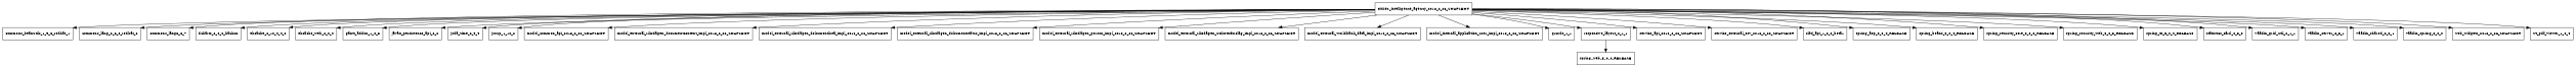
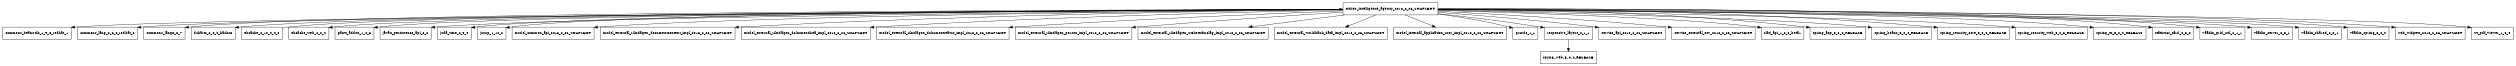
  digraph {
    node [fontsize=10.0 shape=box]
    citizen_intelligence_agency_2018_2_26_SNAPSHOT
    commons_beanutils_1_9_3_redhat_1
    commons_lang_2_6_0_redhat_6
    commons_lang3_3_7
    dcharts_2_0_0_hack23
    ehcache_2_10_4_4_8
    ehcache_web_2_0_4
    gantt_addon_1_0_3
    javax_persistence_api_2_2
    joda_time_2_9_9
    jsoup_1_10_2
    model_common_api_2018_2_26_SNAPSHOT
    model_external_riksdagen_documentcontent_impl_2018_2_26_SNAPSHOT
    model_external_riksdagen_dokumentlista_impl_2018_2_26_SNAPSHOT
    model_external_riksdagen_dokumentstatus_impl_2018_2_26_SNAPSHOT
    model_external_riksdagen_person_impl_2018_2_26_SNAPSHOT
    model_external_riksdagen_utskottsforslag_impl_2018_2_26_SNAPSHOT
    model_external_worldbank_data_impl_2018_2_26_SNAPSHOT
    model_internal_application_user_impl_2018_2_26_SNAPSHOT
    n20 [label=qrcode_1_1]
    responsive_layout_2_1_1
    service_api_2018_2_26_SNAPSHOT
    n23 [label=service_external_esv_2018_2_28_SNAPSHOT]
    slf4j_api_1_8_0_beta1
    spring_aop_5_0_4_RELEASE
    spring_beans_5_0_4_RELEASE
    spring_security_core_5_0_3_RELEASE
    spring_security_web_5_0_3_RELEASE
    spring_tx_5_0_4_RELEASE
    statistics_card_0_3_0
    vaadin_grid_util_2_1_1
    vaadin_server_8_3_1
    vaadin_shared_8_3_1
    vaadin_spring_3_0_0
    web_widgets_2018_2_26_SNAPSHOT
    wt_pdf_viewer_1_0_4
    spring_web_5_0_4_RELEASE
    citizen_intelligence_agency_2018_2_26_SNAPSHOT -> commons_beanutils_1_9_3_redhat_1
    citizen_intelligence_agency_2018_2_26_SNAPSHOT -> commons_lang_2_6_0_redhat_6
    citizen_intelligence_agency_2018_2_26_SNAPSHOT -> commons_lang3_3_7
    citizen_intelligence_agency_2018_2_26_SNAPSHOT -> dcharts_2_0_0_hack23
-   citizen_intelligence_agency_2018_2_26_SNAPSHOT -> ehcache_2_10_4_4_8
+   ehcache_2_10_4_4_8 -> citizen_intelligence_agency_2018_2_26_SNAPSHOT
    citizen_intelligence_agency_2018_2_26_SNAPSHOT -> ehcache_web_2_0_4
    citizen_intelligence_agency_2018_2_26_SNAPSHOT -> gantt_addon_1_0_3
    citizen_intelligence_agency_2018_2_26_SNAPSHOT -> javax_persistence_api_2_2
    citizen_intelligence_agency_2018_2_26_SNAPSHOT -> joda_time_2_9_9
    citizen_intelligence_agency_2018_2_26_SNAPSHOT -> jsoup_1_10_2
    citizen_intelligence_agency_2018_2_26_SNAPSHOT -> model_common_api_2018_2_26_SNAPSHOT
    citizen_intelligence_agency_2018_2_26_SNAPSHOT -> model_external_riksdagen_documentcontent_impl_2018_2_26_SNAPSHOT
    citizen_intelligence_agency_2018_2_26_SNAPSHOT -> model_external_riksdagen_dokumentlista_impl_2018_2_26_SNAPSHOT
    citizen_intelligence_agency_2018_2_26_SNAPSHOT -> model_external_riksdagen_dokumentstatus_impl_2018_2_26_SNAPSHOT
    citizen_intelligence_agency_2018_2_26_SNAPSHOT -> model_external_riksdagen_person_impl_2018_2_26_SNAPSHOT
    citizen_intelligence_agency_2018_2_26_SNAPSHOT -> model_external_riksdagen_utskottsforslag_impl_2018_2_26_SNAPSHOT
    citizen_intelligence_agency_2018_2_26_SNAPSHOT -> model_external_worldbank_data_impl_2018_2_26_SNAPSHOT
    citizen_intelligence_agency_2018_2_26_SNAPSHOT -> model_internal_application_user_impl_2018_2_26_SNAPSHOT
    citizen_intelligence_agency_2018_2_26_SNAPSHOT -> n20
    citizen_intelligence_agency_2018_2_26_SNAPSHOT -> responsive_layout_2_1_1
    citizen_intelligence_agency_2018_2_26_SNAPSHOT -> service_api_2018_2_26_SNAPSHOT
    citizen_intelligence_agency_2018_2_26_SNAPSHOT -> n23
    citizen_intelligence_agency_2018_2_26_SNAPSHOT -> slf4j_api_1_8_0_beta1
    citizen_intelligence_agency_2018_2_26_SNAPSHOT -> spring_aop_5_0_4_RELEASE
    citizen_intelligence_agency_2018_2_26_SNAPSHOT -> spring_beans_5_0_4_RELEASE
    citizen_intelligence_agency_2018_2_26_SNAPSHOT -> spring_security_core_5_0_3_RELEASE
    citizen_intelligence_agency_2018_2_26_SNAPSHOT -> spring_security_web_5_0_3_RELEASE
    citizen_intelligence_agency_2018_2_26_SNAPSHOT -> spring_tx_5_0_4_RELEASE
    citizen_intelligence_agency_2018_2_26_SNAPSHOT -> statistics_card_0_3_0
    citizen_intelligence_agency_2018_2_26_SNAPSHOT -> vaadin_grid_util_2_1_1
    citizen_intelligence_agency_2018_2_26_SNAPSHOT -> vaadin_server_8_3_1
    citizen_intelligence_agency_2018_2_26_SNAPSHOT -> vaadin_shared_8_3_1
    citizen_intelligence_agency_2018_2_26_SNAPSHOT -> vaadin_spring_3_0_0
    citizen_intelligence_agency_2018_2_26_SNAPSHOT -> web_widgets_2018_2_26_SNAPSHOT
    citizen_intelligence_agency_2018_2_26_SNAPSHOT -> wt_pdf_viewer_1_0_4
    responsive_layout_2_1_1 -> spring_web_5_0_4_RELEASE
  }
